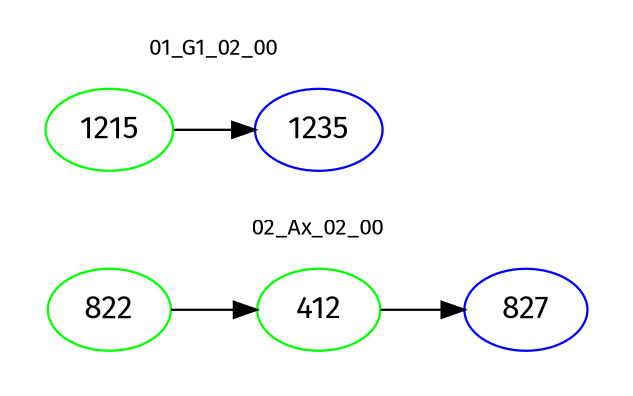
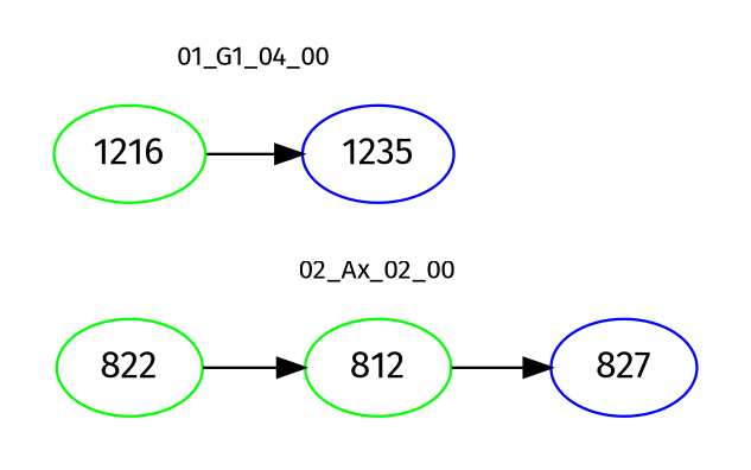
  digraph {
    fontname="Fira Sans"
    rankdir=LR
    node [color=green fontname="Fira Sans"]
    edge [color=black fontname="Fira Sans"]
    n1 [label=822]
-   n2 [label=412]
+   n2 [label=812]
    n3 [color=blue label=827]
-   n4 [label=1215]
+   n4 [label=1216]
    n5 [color=blue label=1235]
    subgraph cluster_1 {
      color=white
      fontsize=10
      label="02_Ax_02_00"
      n1
      n2
      n3
    }
    subgraph cluster_2 {
      color=white
      fontsize=10
-     label="01_G1_02_00"
+     label="01_G1_04_00"
      n4
      n5
    }
    n1 -> n2
    n2 -> n3
    n4 -> n5
  }
